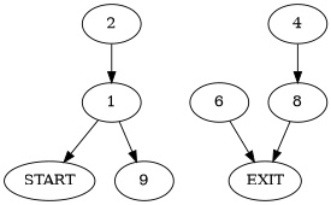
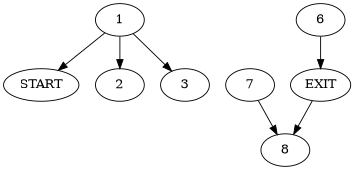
  digraph {
    n1 [label=START]
    1
    2
-   3 [label=9]
+   3
    n5 [label=EXIT]
    6
-   7 [label=4]
+   7
    8
    1 -> n1
-   2 -> 1
+   1 -> 2
    1 -> 3
    6 -> n5
    7 -> 8
-   8 -> n5
+   n5 -> 8
  }
